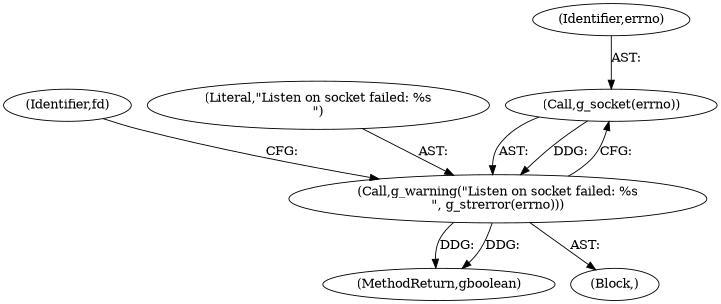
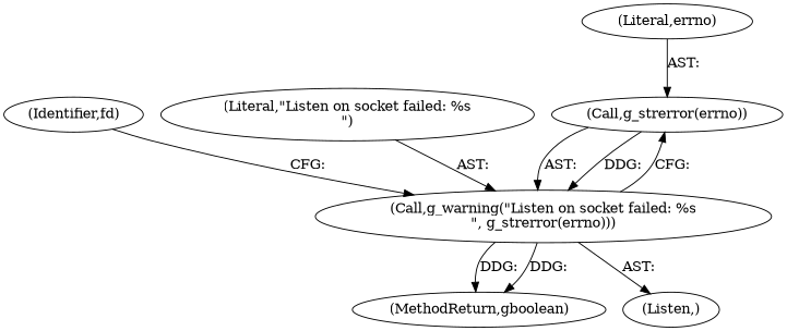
  digraph {
-   n1 [label="(Call,g_socket(errno))"]
+   n1 [label="(Call,g_strerror(errno))"]
    n2 [label="(Call,g_warning(\"Listen on socket failed: %s\n\", g_strerror(errno)))"]
    n3 [label="(MethodReturn,gboolean)"]
-   n4 [label="(Block,)"]
-   n5 [label="(Identifier,errno)"]
+   n4 [label="(Listen,)"]
+   n5 [label="(Literal,errno)"]
    n6 [label="(Identifier,fd)"]
    n7 [label="(Literal,\"Listen on socket failed: %s\n\")"]
    n1 -> n2 [label="AST: "]
    n1 -> n2 [label="DDG: "]
    n2 -> n1 [label="CFG: "]
    n2 -> n3 [label="DDG: "]
    n2 -> n3 [label="DDG: "]
    n2 -> n4 [label="AST: "]
    n5 -> n1 [label="AST: "]
    n6 -> n2 [label="CFG: "]
    n7 -> n2 [label="AST: "]
  }
